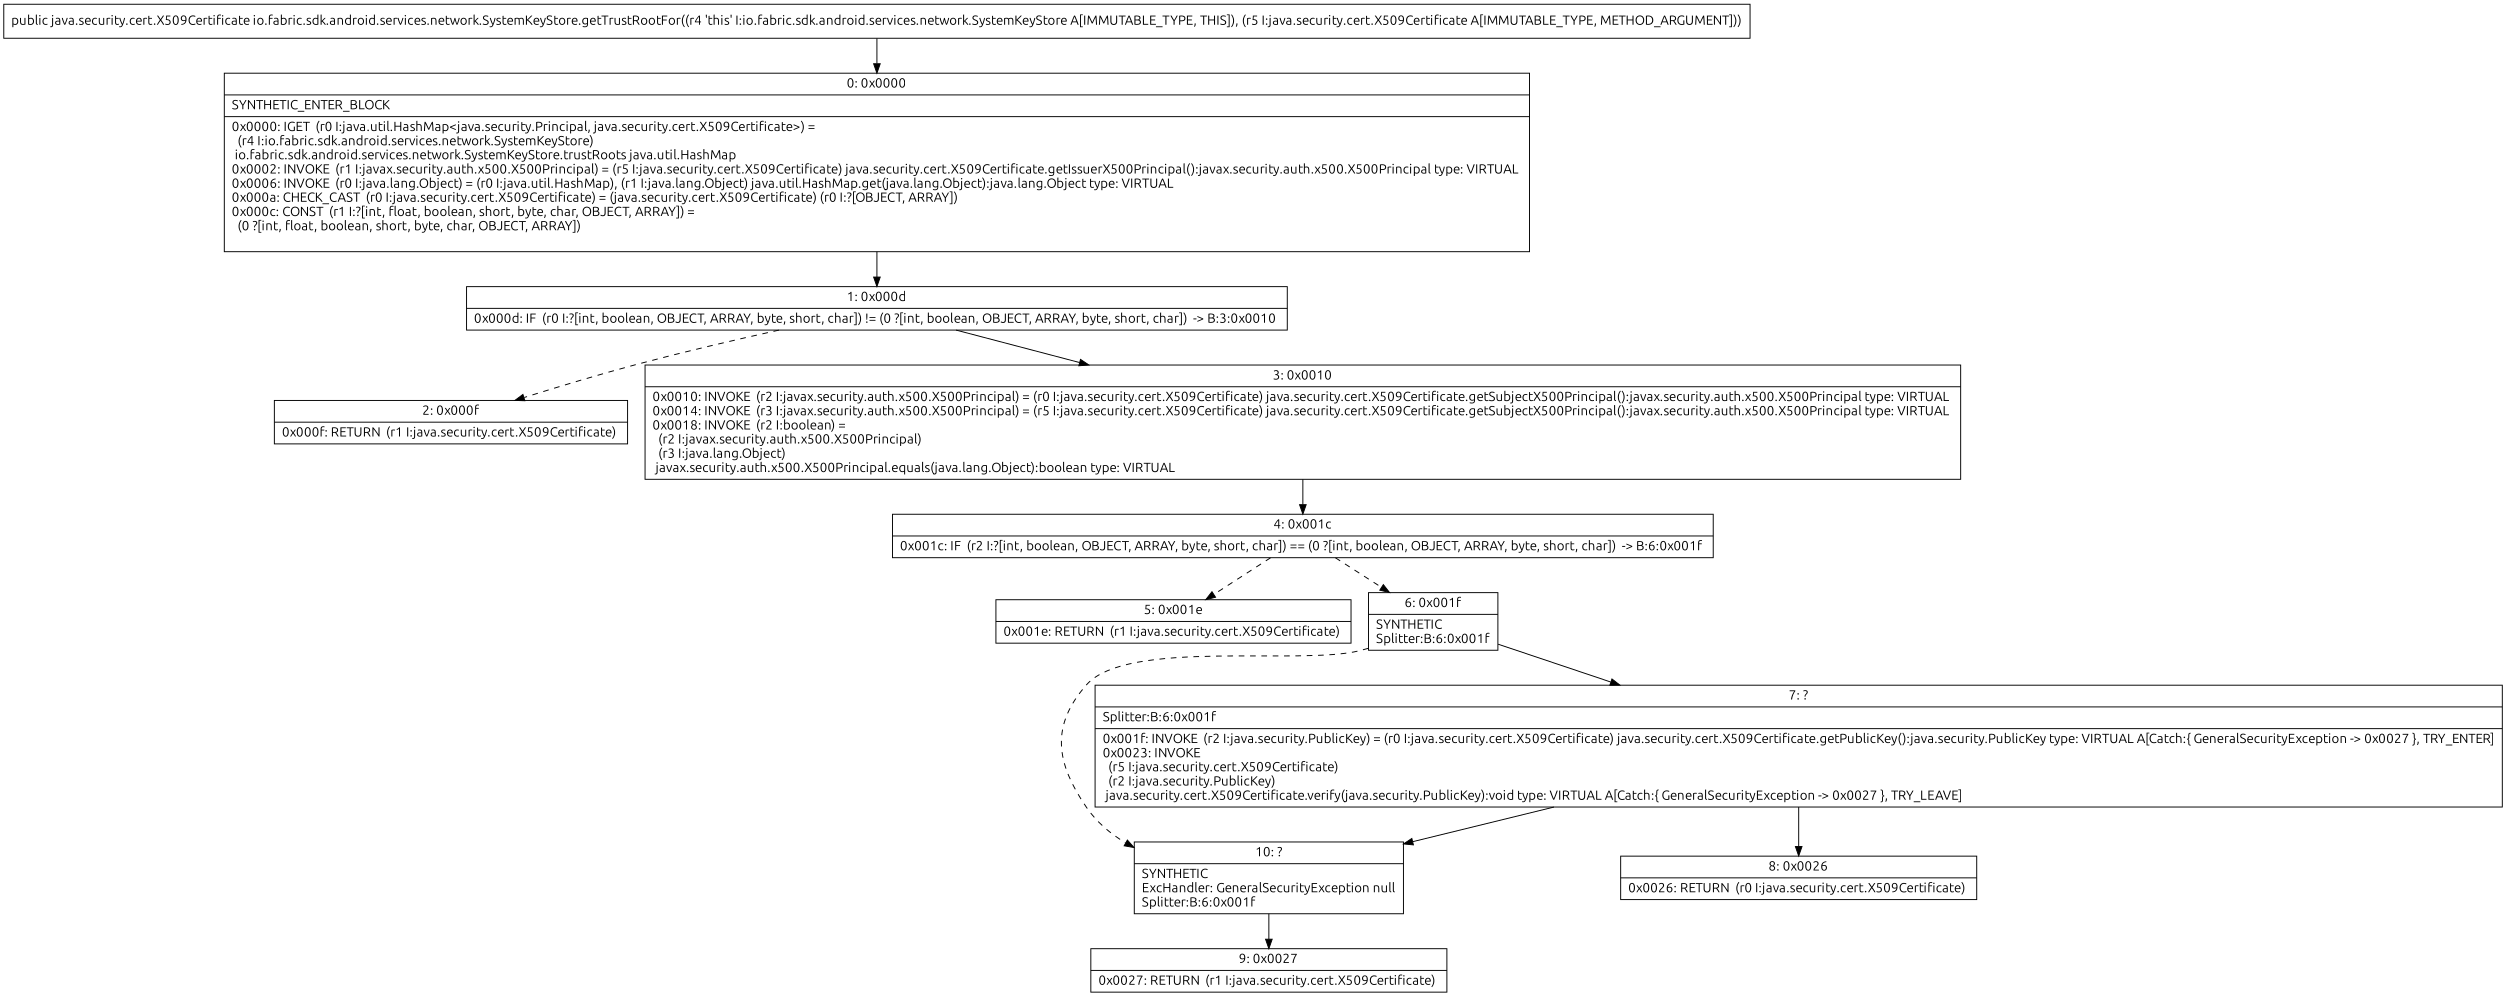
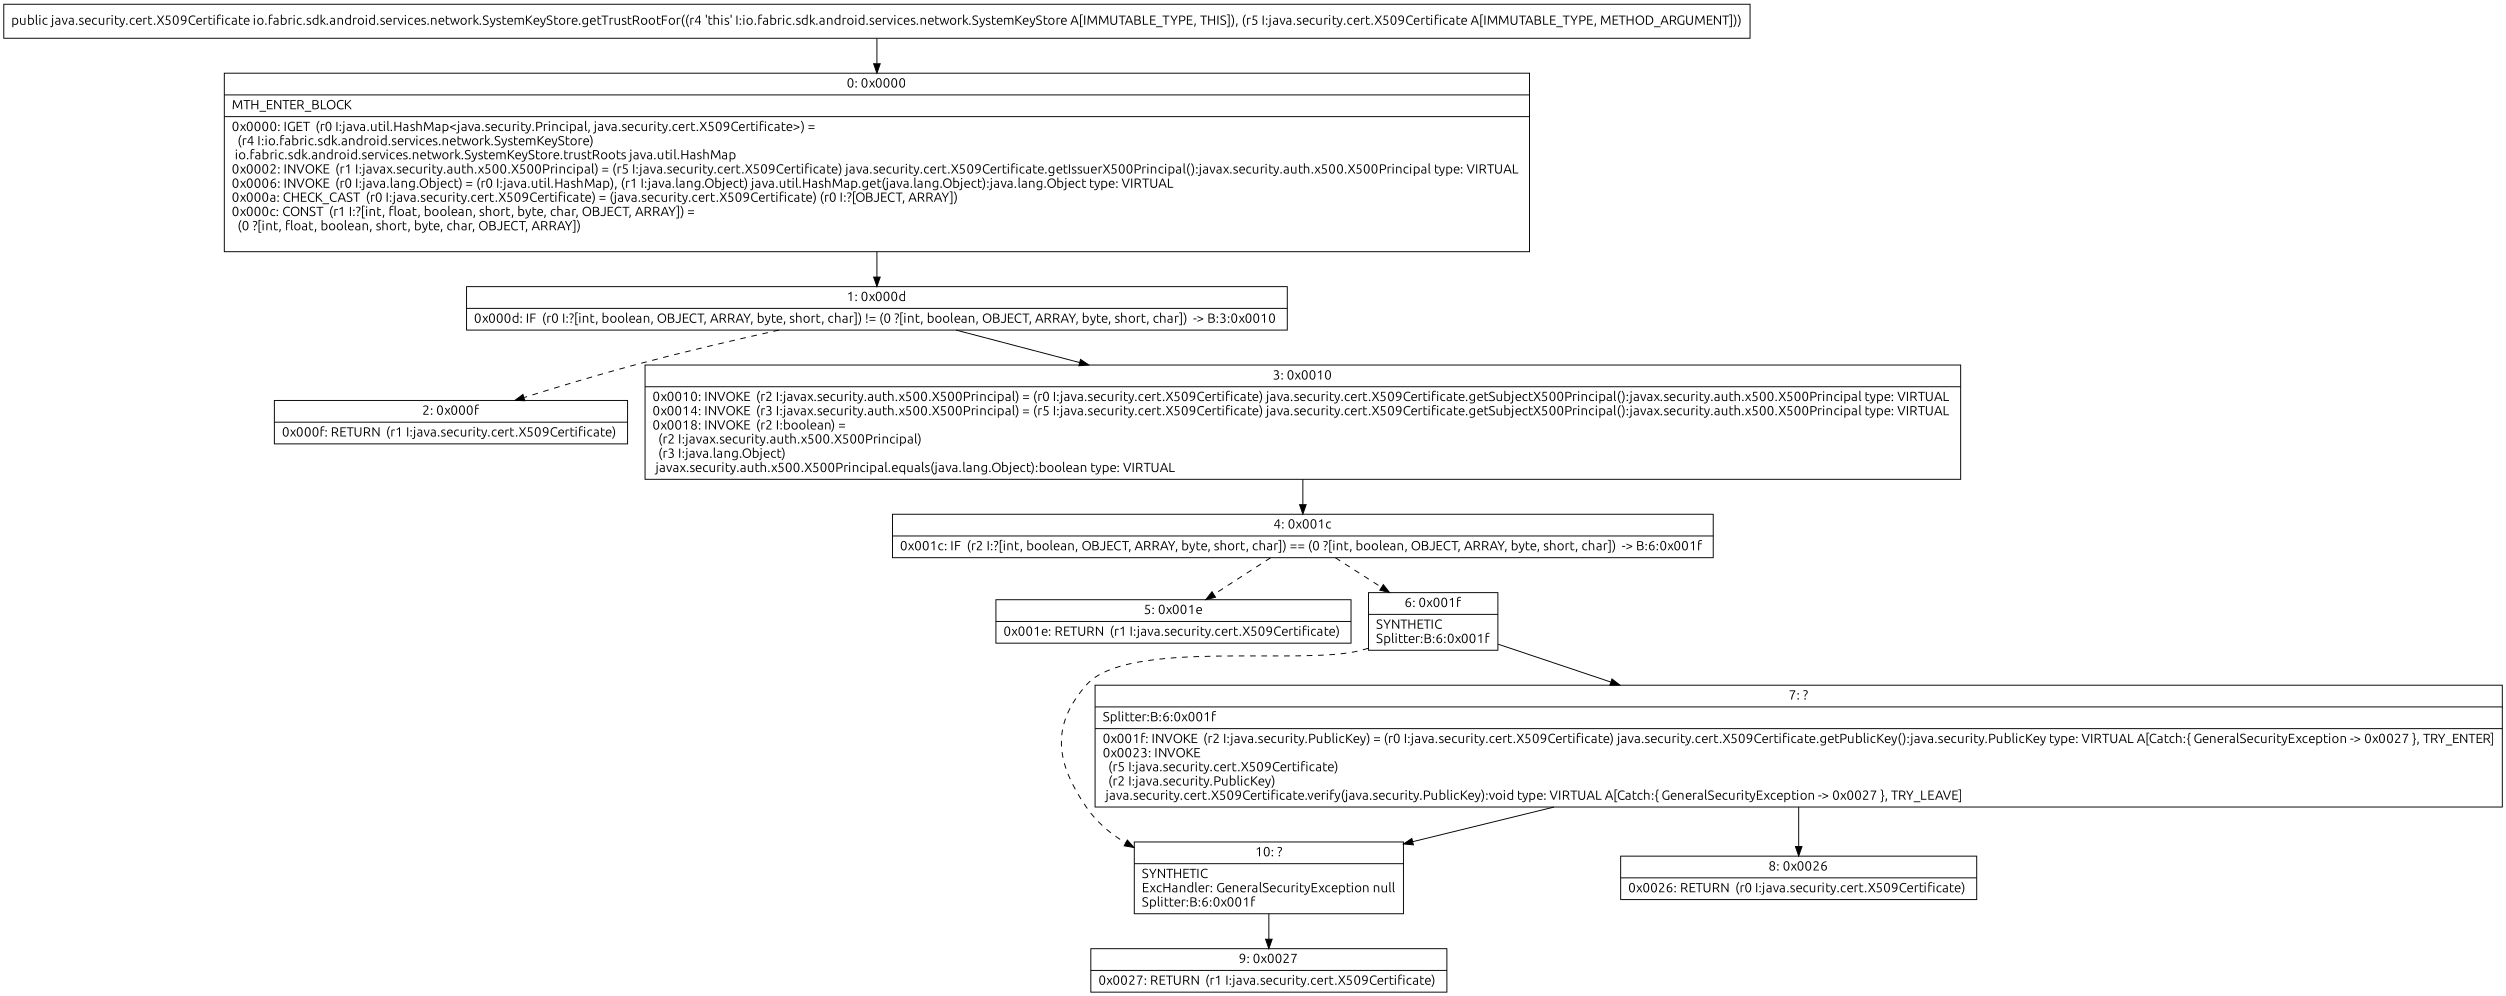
  digraph {
    fontname=Ubuntu
    node [fontname=Ubuntu shape=record]
    edge [fontname=Ubuntu]
-   n1 [label="{0\:\ 0x0000|SYNTHETIC_ENTER_BLOCK\l|0x0000: IGET  (r0 I:java.util.HashMap\<java.security.Principal, java.security.cert.X509Certificate\>) = \l  (r4 I:io.fabric.sdk.android.services.network.SystemKeyStore)\l io.fabric.sdk.android.services.network.SystemKeyStore.trustRoots java.util.HashMap \l0x0002: INVOKE  (r1 I:javax.security.auth.x500.X500Principal) = (r5 I:java.security.cert.X509Certificate) java.security.cert.X509Certificate.getIssuerX500Principal():javax.security.auth.x500.X500Principal type: VIRTUAL \l0x0006: INVOKE  (r0 I:java.lang.Object) = (r0 I:java.util.HashMap), (r1 I:java.lang.Object) java.util.HashMap.get(java.lang.Object):java.lang.Object type: VIRTUAL \l0x000a: CHECK_CAST  (r0 I:java.security.cert.X509Certificate) = (java.security.cert.X509Certificate) (r0 I:?[OBJECT, ARRAY]) \l0x000c: CONST  (r1 I:?[int, float, boolean, short, byte, char, OBJECT, ARRAY]) = \l  (0 ?[int, float, boolean, short, byte, char, OBJECT, ARRAY])\l \l}"]
+   n1 [label="{0\:\ 0x0000|MTH_ENTER_BLOCK\l|0x0000: IGET  (r0 I:java.util.HashMap\<java.security.Principal, java.security.cert.X509Certificate\>) = \l  (r4 I:io.fabric.sdk.android.services.network.SystemKeyStore)\l io.fabric.sdk.android.services.network.SystemKeyStore.trustRoots java.util.HashMap \l0x0002: INVOKE  (r1 I:javax.security.auth.x500.X500Principal) = (r5 I:java.security.cert.X509Certificate) java.security.cert.X509Certificate.getIssuerX500Principal():javax.security.auth.x500.X500Principal type: VIRTUAL \l0x0006: INVOKE  (r0 I:java.lang.Object) = (r0 I:java.util.HashMap), (r1 I:java.lang.Object) java.util.HashMap.get(java.lang.Object):java.lang.Object type: VIRTUAL \l0x000a: CHECK_CAST  (r0 I:java.security.cert.X509Certificate) = (java.security.cert.X509Certificate) (r0 I:?[OBJECT, ARRAY]) \l0x000c: CONST  (r1 I:?[int, float, boolean, short, byte, char, OBJECT, ARRAY]) = \l  (0 ?[int, float, boolean, short, byte, char, OBJECT, ARRAY])\l \l}"]
    n2 [label="{1\:\ 0x000d|0x000d: IF  (r0 I:?[int, boolean, OBJECT, ARRAY, byte, short, char]) != (0 ?[int, boolean, OBJECT, ARRAY, byte, short, char])  \-\> B:3:0x0010 \l}"]
    n3 [label="{2\:\ 0x000f|0x000f: RETURN  (r1 I:java.security.cert.X509Certificate) \l}"]
    n4 [label="{3\:\ 0x0010|0x0010: INVOKE  (r2 I:javax.security.auth.x500.X500Principal) = (r0 I:java.security.cert.X509Certificate) java.security.cert.X509Certificate.getSubjectX500Principal():javax.security.auth.x500.X500Principal type: VIRTUAL \l0x0014: INVOKE  (r3 I:javax.security.auth.x500.X500Principal) = (r5 I:java.security.cert.X509Certificate) java.security.cert.X509Certificate.getSubjectX500Principal():javax.security.auth.x500.X500Principal type: VIRTUAL \l0x0018: INVOKE  (r2 I:boolean) = \l  (r2 I:javax.security.auth.x500.X500Principal)\l  (r3 I:java.lang.Object)\l javax.security.auth.x500.X500Principal.equals(java.lang.Object):boolean type: VIRTUAL \l}"]
    n5 [label="{4\:\ 0x001c|0x001c: IF  (r2 I:?[int, boolean, OBJECT, ARRAY, byte, short, char]) == (0 ?[int, boolean, OBJECT, ARRAY, byte, short, char])  \-\> B:6:0x001f \l}"]
    n6 [label="{5\:\ 0x001e|0x001e: RETURN  (r1 I:java.security.cert.X509Certificate) \l}"]
    n7 [label="{6\:\ 0x001f|SYNTHETIC\lSplitter:B:6:0x001f\l}"]
    n8 [label="{7\:\ ?|Splitter:B:6:0x001f\l|0x001f: INVOKE  (r2 I:java.security.PublicKey) = (r0 I:java.security.cert.X509Certificate) java.security.cert.X509Certificate.getPublicKey():java.security.PublicKey type: VIRTUAL A[Catch:\{ GeneralSecurityException \-\> 0x0027 \}, TRY_ENTER]\l0x0023: INVOKE  \l  (r5 I:java.security.cert.X509Certificate)\l  (r2 I:java.security.PublicKey)\l java.security.cert.X509Certificate.verify(java.security.PublicKey):void type: VIRTUAL A[Catch:\{ GeneralSecurityException \-\> 0x0027 \}, TRY_LEAVE]\l}"]
    n9 [label="{10\:\ ?|SYNTHETIC\lExcHandler: GeneralSecurityException null\lSplitter:B:6:0x001f\l}"]
    n10 [label="{8\:\ 0x0026|0x0026: RETURN  (r0 I:java.security.cert.X509Certificate) \l}"]
    n11 [label="{9\:\ 0x0027|0x0027: RETURN  (r1 I:java.security.cert.X509Certificate) \l}"]
    n12 [label="{public java.security.cert.X509Certificate io.fabric.sdk.android.services.network.SystemKeyStore.getTrustRootFor((r4 'this' I:io.fabric.sdk.android.services.network.SystemKeyStore A[IMMUTABLE_TYPE, THIS]), (r5 I:java.security.cert.X509Certificate A[IMMUTABLE_TYPE, METHOD_ARGUMENT])) }"]
    n1 -> n2
    n2 -> n3 [style=dashed]
    n2 -> n4
    n4 -> n5
    n5 -> n6 [style=dashed]
    n5 -> n7 [style=dashed]
    n7 -> n8
    n7 -> n9 [style=dashed]
    n8 -> n9
    n8 -> n10
    n9 -> n11
    n12 -> n1
  }
